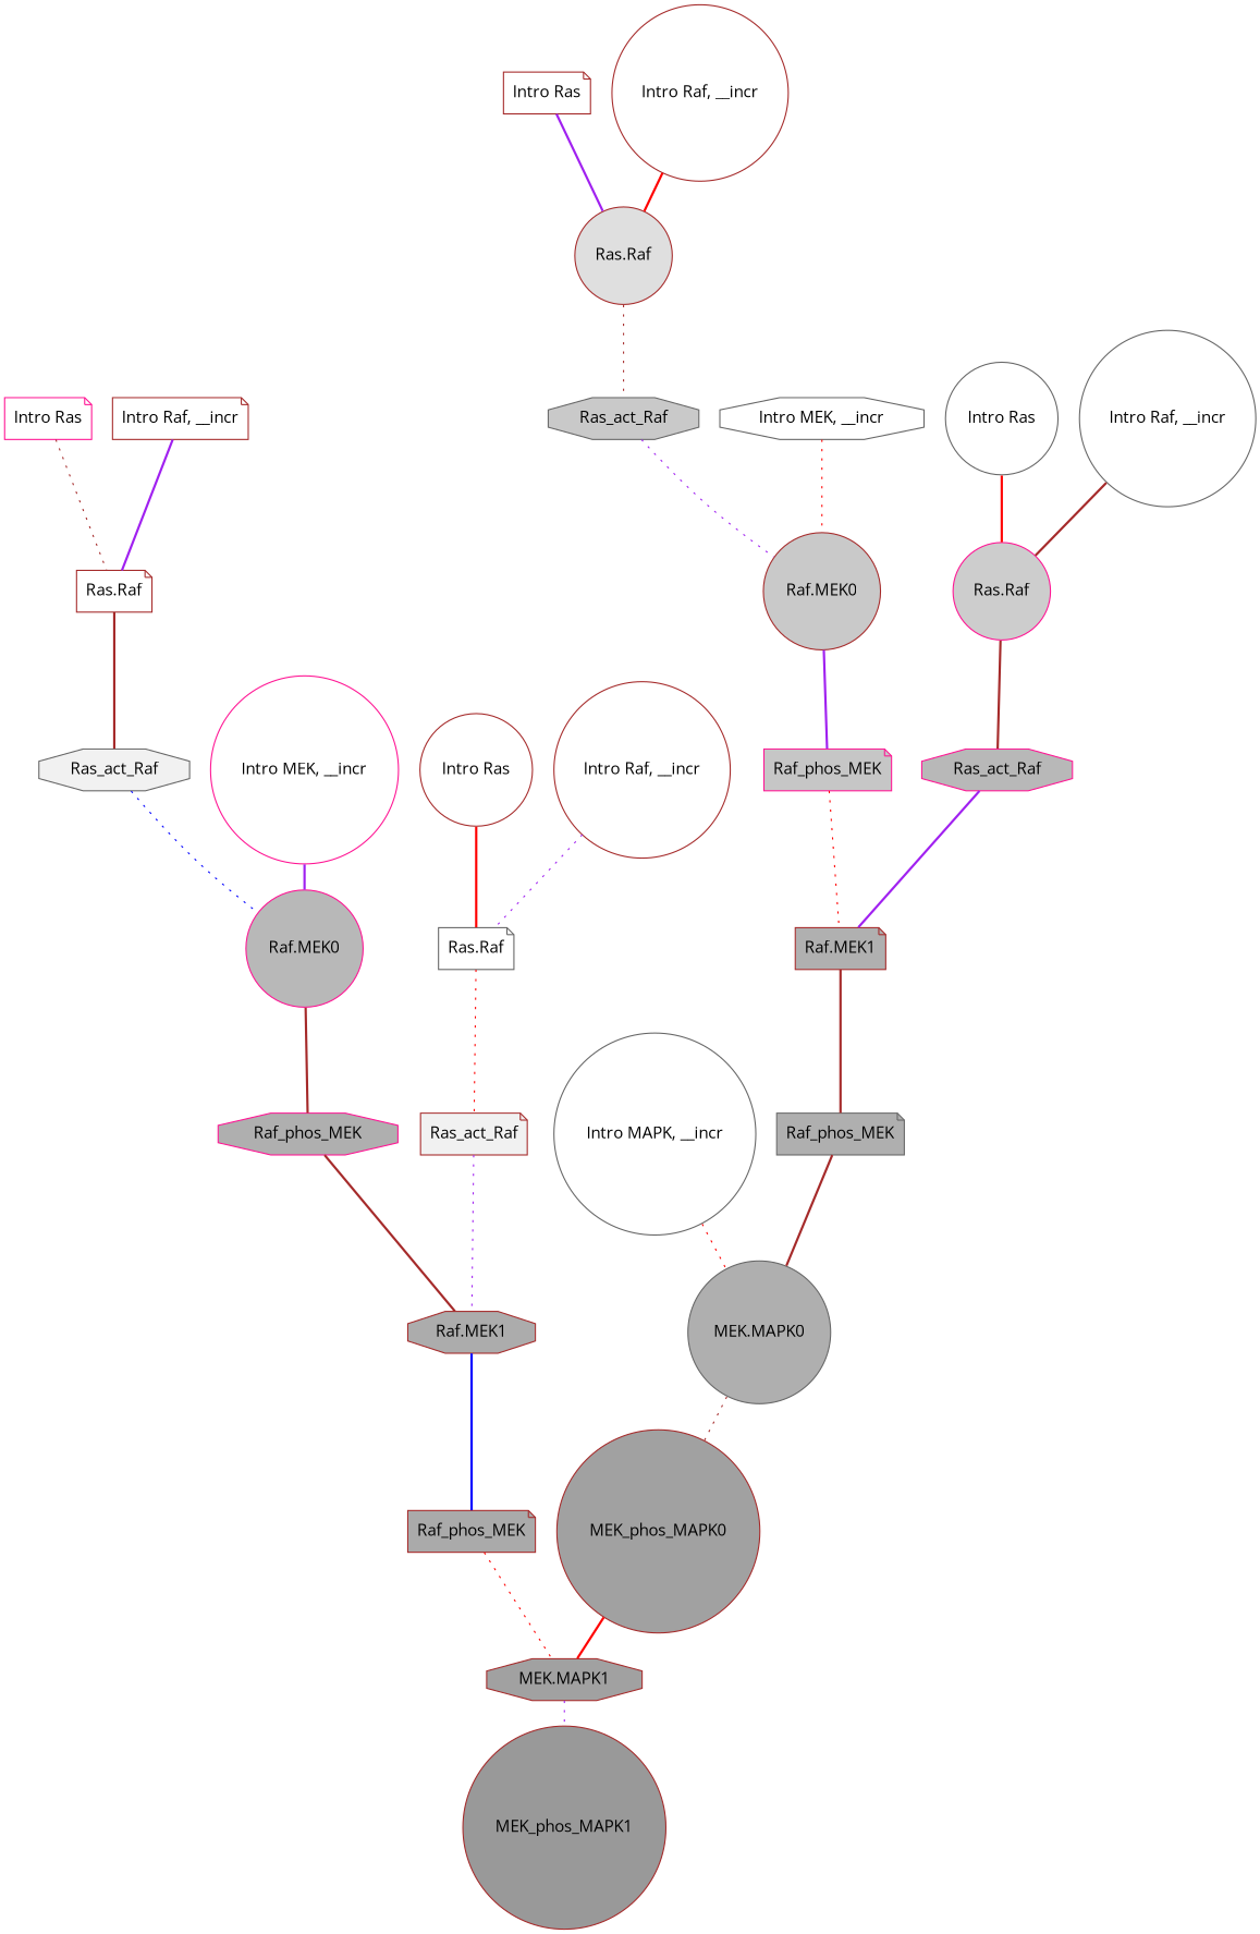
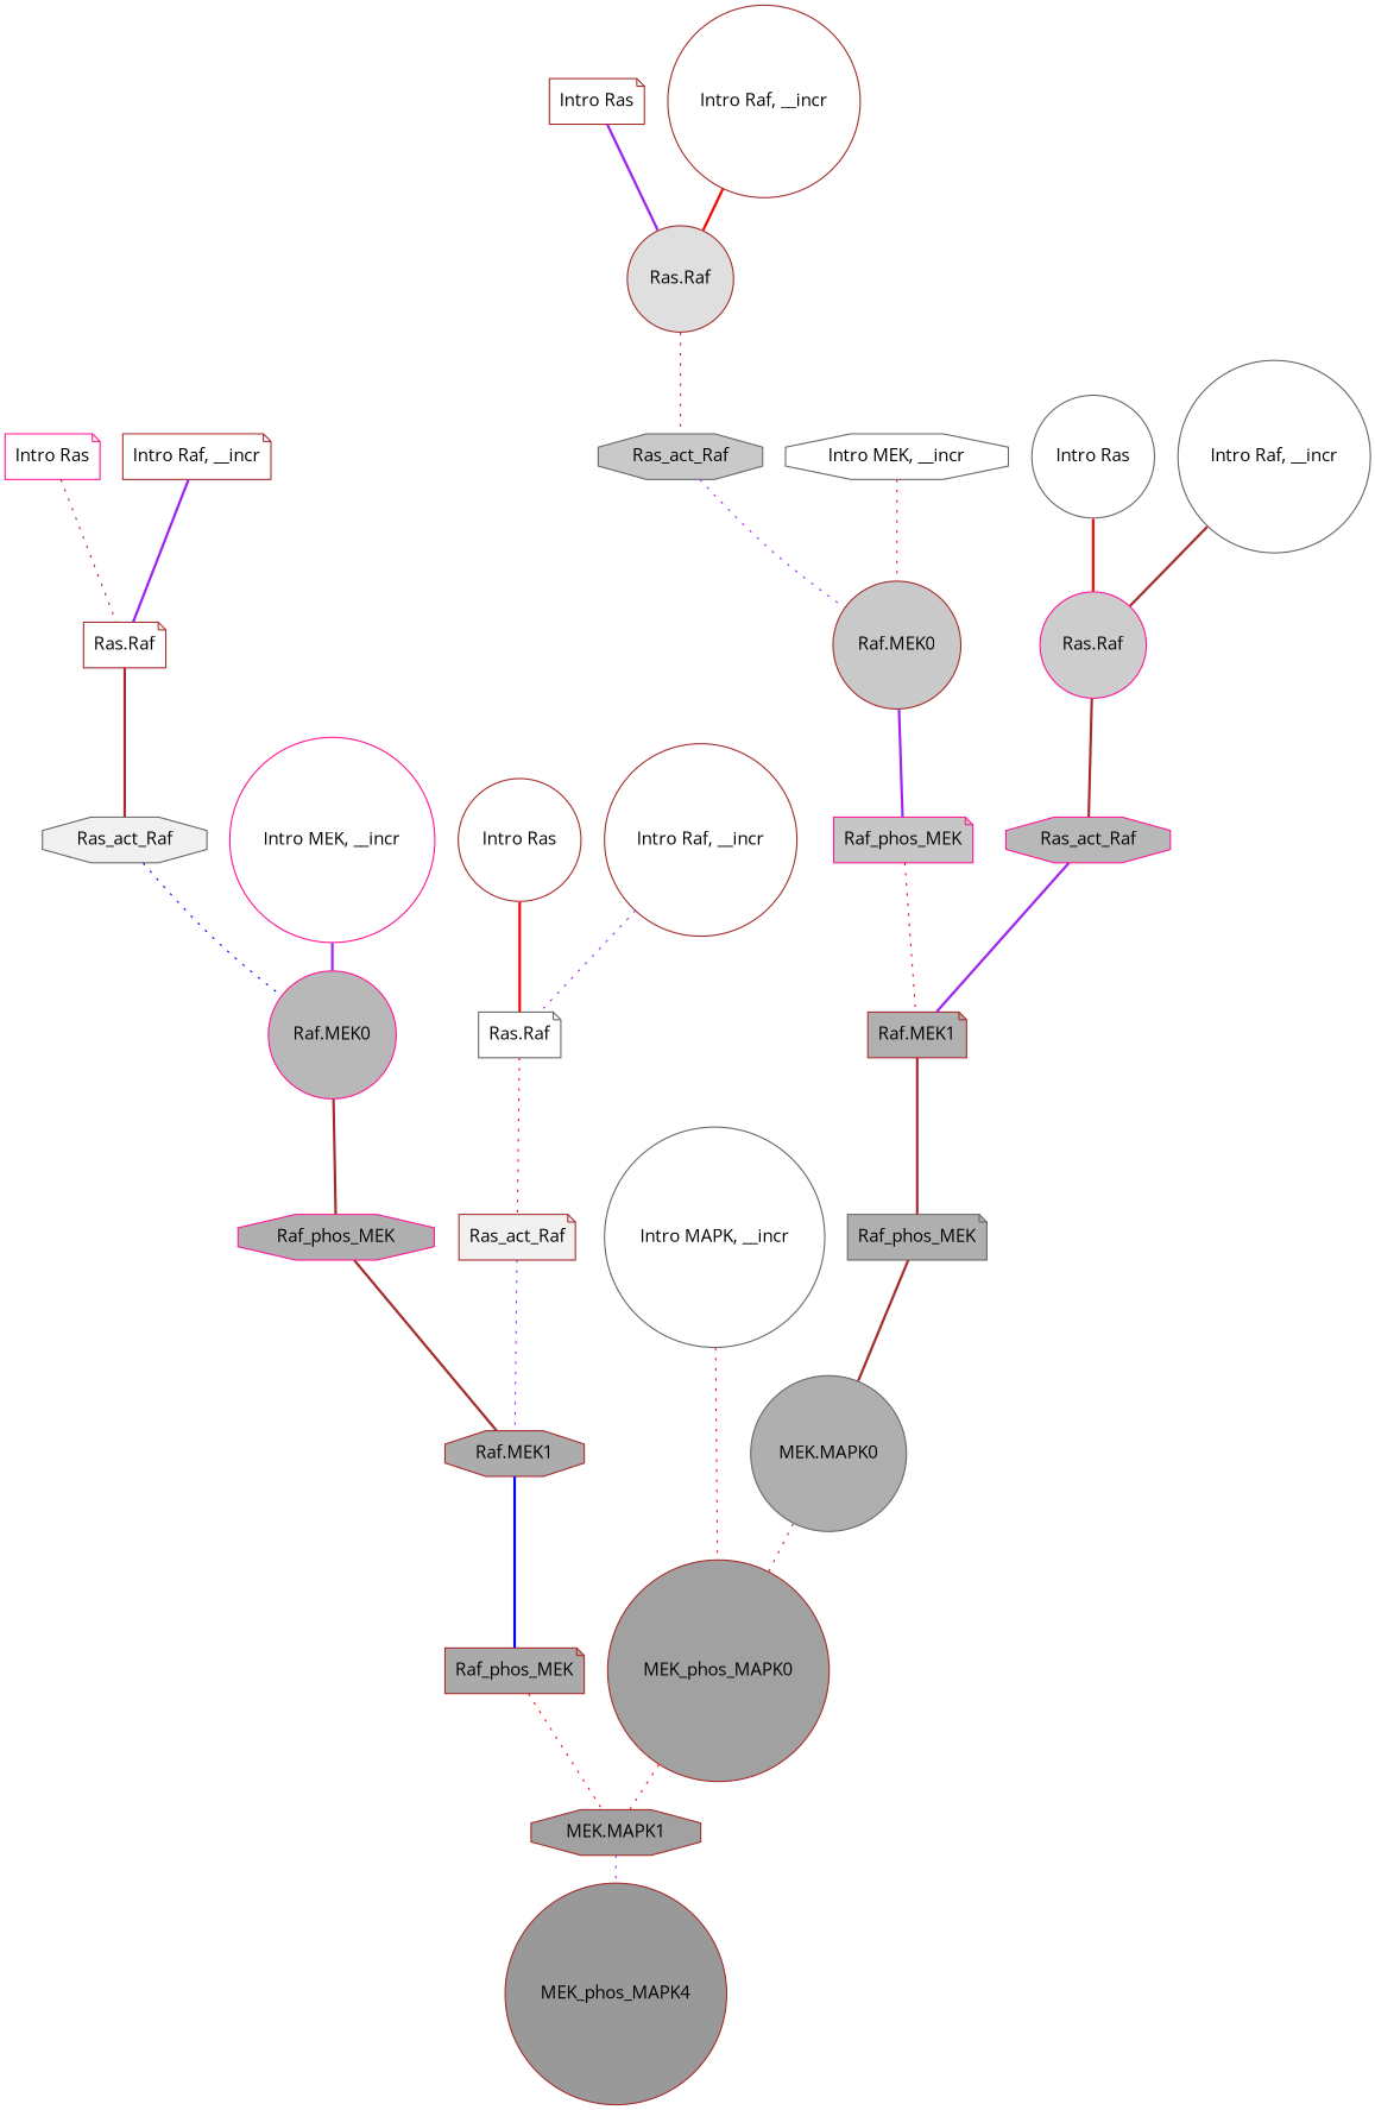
  digraph {
    fontname="Open Sans"
    rankdir=TB
    ranksep=0.30
    node [color=brown fillcolor="0.000 0.000 1.000" fontname="Open Sans" shape=circle style=filled]
    edge [color=brown dir=none fontname="Open Sans" style=bold]
    n1 [label="Intro Ras" shape=note]
    n2 [fillcolor="0.000 0.000 0.874" label="Ras.Raf"]
    n3 [color=gray40 fillcolor="0.000 0.000 0.787" label=Ras_act_Raf shape=octagon]
    n4 [label="Intro Ras"]
    n5 [color=gray40 label="Ras.Raf" shape=note]
    n6 [fillcolor="0.000 0.000 0.944" label=Ras_act_Raf shape=note]
    n7 [color=gray40 label="Intro Ras"]
    n8 [color=deeppink fillcolor="0.000 0.000 0.803" label="Ras.Raf"]
    n9 [color=deeppink fillcolor="0.000 0.000 0.719" label=Ras_act_Raf shape=octagon]
    n10 [color=deeppink label="Intro Ras" shape=note]
    n11 [fillcolor="0.000 0.000 0.999" label="Ras.Raf" shape=note]
    n12 [color=gray40 fillcolor="0.000 0.000 0.943" label=Ras_act_Raf shape=octagon]
    n13 [color=gray40 label="Intro Raf, __incr"]
    n14 [label="Intro Raf, __incr" shape=note]
    n15 [label="Intro Raf, __incr"]
    n16 [label="Intro Raf, __incr"]
    n17 [color=gray40 label="Intro MEK, __incr" shape=octagon]
    n18 [fillcolor="0.000 0.000 0.787" label="Raf.MEK0"]
    n19 [color=deeppink fillcolor="0.000 0.000 0.776" label=Raf_phos_MEK shape=note]
    n20 [color=deeppink label="Intro MEK, __incr"]
    n21 [color=deeppink fillcolor="0.000 0.000 0.720" label="Raf.MEK0"]
    n22 [color=deeppink fillcolor="0.000 0.000 0.685" label=Raf_phos_MEK shape=octagon]
    n23 [color=gray40 label="Intro MAPK, __incr"]
    n24 [color=gray40 fillcolor="0.000 0.000 0.686" label="MEK.MAPK0"]
    n25 [fillcolor="0.000 0.000 0.630" label=MEK_phos_MAPK0]
    n26 [fillcolor="0.000 0.000 0.675" label="Raf.MEK1" shape=octagon]
    n27 [fillcolor="0.000 0.000 0.665" label=Raf_phos_MEK shape=note]
    n28 [fillcolor="0.000 0.000 0.688" label="Raf.MEK1" shape=note]
    n29 [color=gray40 fillcolor="0.000 0.000 0.686" label=Raf_phos_MEK shape=note]
    n30 [fillcolor="0.000 0.000 0.630" label="MEK.MAPK1" shape=octagon]
-   n31 [fillcolor="0.000 0.000 0.600" label=MEK_phos_MAPK1]
+   n31 [fillcolor="0.000 0.000 0.600" label=MEK_phos_MAPK4]
    n1 -> n2 [color=purple]
    n2 -> n3 [style=dotted]
    n3 -> n18 [color=purple style=dotted]
    n4 -> n5 [color=red]
    n5 -> n6 [color=red style=dotted]
    n6 -> n26 [color=purple style=dotted]
    n7 -> n8 [color=red]
    n8 -> n9
    n9 -> n28 [color=purple]
    n10 -> n11 [style=dotted]
    n11 -> n12
    n12 -> n21 [color=blue style=dotted]
    n13 -> n8
    n14 -> n11 [color=purple]
    n15 -> n5 [color=purple style=dotted]
    n16 -> n2 [color=red]
    n17 -> n18 [color=red style=dotted]
    n18 -> n19 [color=purple]
    n19 -> n28 [color=red style=dotted]
    n20 -> n21 [color=purple]
    n21 -> n22
    n22 -> n26
-   n23 -> n24 [color=red style=dotted]
+   n23 -> n25 [color=red style=dotted]
    n24 -> n25 [style=dotted]
-   n25 -> n30 [color=red]
+   n25 -> n30 [color=red style=dotted]
    n26 -> n27 [color=blue]
    n27 -> n30 [color=red style=dotted]
    n28 -> n29
    n29 -> n24
    n30 -> n31 [color=purple style=dotted]
  }
